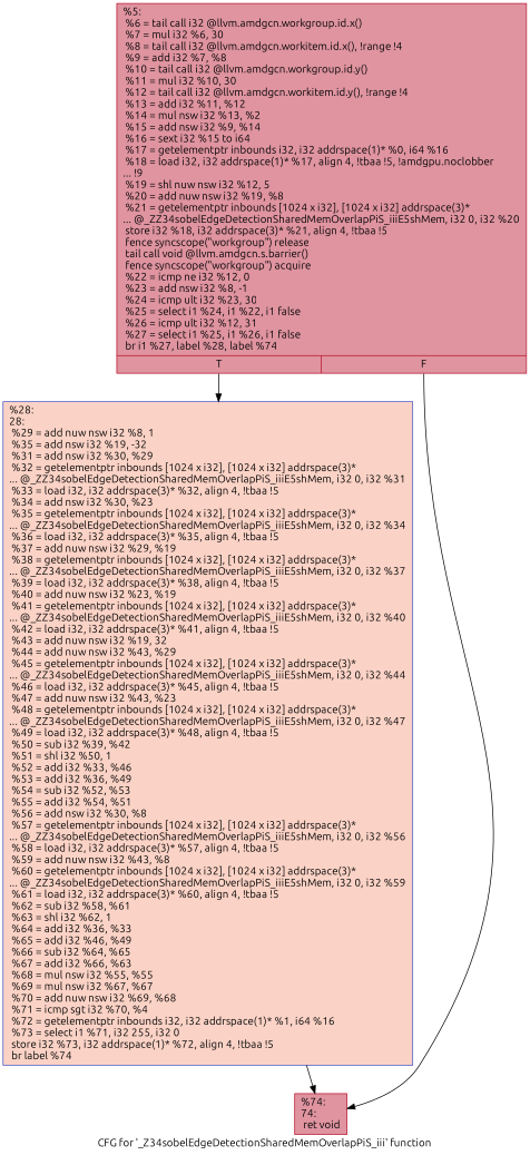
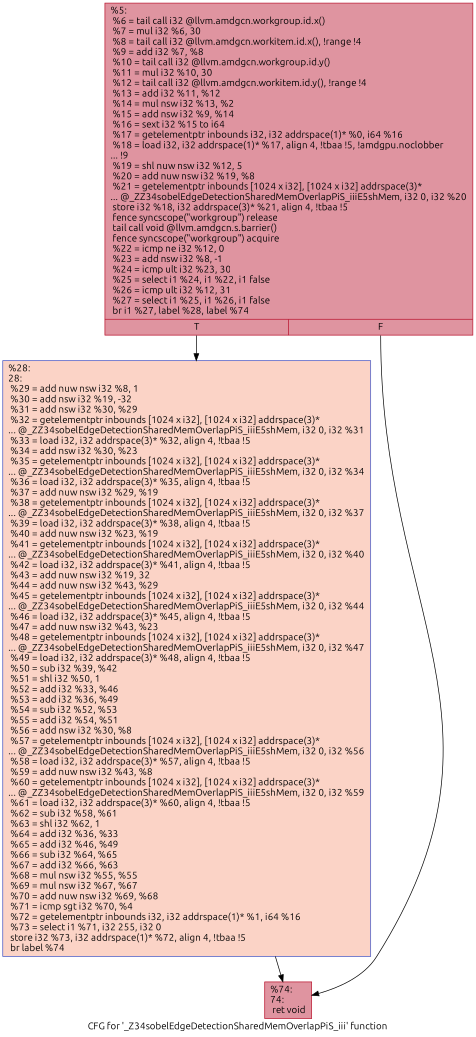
  digraph {
    label="CFG for '_Z34sobelEdgeDetectionSharedMemOverlapPiS_iii' function"
    fontname=Ubuntu
    node [color="#b70d28ff" fillcolor="#b70d2870" shape=record style=filled fontname=Ubuntu]
    edge [fontname=Ubuntu]
    n1 [label="{%5:\l  %6 = tail call i32 @llvm.amdgcn.workgroup.id.x()\l  %7 = mul i32 %6, 30\l  %8 = tail call i32 @llvm.amdgcn.workitem.id.x(), !range !4\l  %9 = add i32 %7, %8\l  %10 = tail call i32 @llvm.amdgcn.workgroup.id.y()\l  %11 = mul i32 %10, 30\l  %12 = tail call i32 @llvm.amdgcn.workitem.id.y(), !range !4\l  %13 = add i32 %11, %12\l  %14 = mul nsw i32 %13, %2\l  %15 = add nsw i32 %9, %14\l  %16 = sext i32 %15 to i64\l  %17 = getelementptr inbounds i32, i32 addrspace(1)* %0, i64 %16\l  %18 = load i32, i32 addrspace(1)* %17, align 4, !tbaa !5, !amdgpu.noclobber\l... !9\l  %19 = shl nuw nsw i32 %12, 5\l  %20 = add nuw nsw i32 %19, %8\l  %21 = getelementptr inbounds [1024 x i32], [1024 x i32] addrspace(3)*\l... @_ZZ34sobelEdgeDetectionSharedMemOverlapPiS_iiiE5shMem, i32 0, i32 %20\l  store i32 %18, i32 addrspace(3)* %21, align 4, !tbaa !5\l  fence syncscope(\"workgroup\") release\l  tail call void @llvm.amdgcn.s.barrier()\l  fence syncscope(\"workgroup\") acquire\l  %22 = icmp ne i32 %12, 0\l  %23 = add nsw i32 %8, -1\l  %24 = icmp ult i32 %23, 30\l  %25 = select i1 %24, i1 %22, i1 false\l  %26 = icmp ult i32 %12, 31\l  %27 = select i1 %25, i1 %26, i1 false\l  br i1 %27, label %28, label %74\l|{<s0>T|<s1>F}}"]
-   n2 [color="#3d50c3ff" fillcolor="#f59c7d70" label="{%28:\l28:                                               \l  %29 = add nuw nsw i32 %8, 1\l  %35 = add nsw i32 %19, -32\l  %31 = add nsw i32 %30, %29\l  %32 = getelementptr inbounds [1024 x i32], [1024 x i32] addrspace(3)*\l... @_ZZ34sobelEdgeDetectionSharedMemOverlapPiS_iiiE5shMem, i32 0, i32 %31\l  %33 = load i32, i32 addrspace(3)* %32, align 4, !tbaa !5\l  %34 = add nsw i32 %30, %23\l  %35 = getelementptr inbounds [1024 x i32], [1024 x i32] addrspace(3)*\l... @_ZZ34sobelEdgeDetectionSharedMemOverlapPiS_iiiE5shMem, i32 0, i32 %34\l  %36 = load i32, i32 addrspace(3)* %35, align 4, !tbaa !5\l  %37 = add nuw nsw i32 %29, %19\l  %38 = getelementptr inbounds [1024 x i32], [1024 x i32] addrspace(3)*\l... @_ZZ34sobelEdgeDetectionSharedMemOverlapPiS_iiiE5shMem, i32 0, i32 %37\l  %39 = load i32, i32 addrspace(3)* %38, align 4, !tbaa !5\l  %40 = add nuw nsw i32 %23, %19\l  %41 = getelementptr inbounds [1024 x i32], [1024 x i32] addrspace(3)*\l... @_ZZ34sobelEdgeDetectionSharedMemOverlapPiS_iiiE5shMem, i32 0, i32 %40\l  %42 = load i32, i32 addrspace(3)* %41, align 4, !tbaa !5\l  %43 = add nuw nsw i32 %19, 32\l  %44 = add nuw nsw i32 %43, %29\l  %45 = getelementptr inbounds [1024 x i32], [1024 x i32] addrspace(3)*\l... @_ZZ34sobelEdgeDetectionSharedMemOverlapPiS_iiiE5shMem, i32 0, i32 %44\l  %46 = load i32, i32 addrspace(3)* %45, align 4, !tbaa !5\l  %47 = add nuw nsw i32 %43, %23\l  %48 = getelementptr inbounds [1024 x i32], [1024 x i32] addrspace(3)*\l... @_ZZ34sobelEdgeDetectionSharedMemOverlapPiS_iiiE5shMem, i32 0, i32 %47\l  %49 = load i32, i32 addrspace(3)* %48, align 4, !tbaa !5\l  %50 = sub i32 %39, %42\l  %51 = shl i32 %50, 1\l  %52 = add i32 %33, %46\l  %53 = add i32 %36, %49\l  %54 = sub i32 %52, %53\l  %55 = add i32 %54, %51\l  %56 = add nsw i32 %30, %8\l  %57 = getelementptr inbounds [1024 x i32], [1024 x i32] addrspace(3)*\l... @_ZZ34sobelEdgeDetectionSharedMemOverlapPiS_iiiE5shMem, i32 0, i32 %56\l  %58 = load i32, i32 addrspace(3)* %57, align 4, !tbaa !5\l  %59 = add nuw nsw i32 %43, %8\l  %60 = getelementptr inbounds [1024 x i32], [1024 x i32] addrspace(3)*\l... @_ZZ34sobelEdgeDetectionSharedMemOverlapPiS_iiiE5shMem, i32 0, i32 %59\l  %61 = load i32, i32 addrspace(3)* %60, align 4, !tbaa !5\l  %62 = sub i32 %58, %61\l  %63 = shl i32 %62, 1\l  %64 = add i32 %36, %33\l  %65 = add i32 %46, %49\l  %66 = sub i32 %64, %65\l  %67 = add i32 %66, %63\l  %68 = mul nsw i32 %55, %55\l  %69 = mul nsw i32 %67, %67\l  %70 = add nuw nsw i32 %69, %68\l  %71 = icmp sgt i32 %70, %4\l  %72 = getelementptr inbounds i32, i32 addrspace(1)* %1, i64 %16\l  %73 = select i1 %71, i32 255, i32 0\l  store i32 %73, i32 addrspace(1)* %72, align 4, !tbaa !5\l  br label %74\l}"]
+   n2 [color="#3d50c3ff" fillcolor="#f59c7d70" label="{%28:\l28:                                               \l  %29 = add nuw nsw i32 %8, 1\l  %30 = add nsw i32 %19, -32\l  %31 = add nsw i32 %30, %29\l  %32 = getelementptr inbounds [1024 x i32], [1024 x i32] addrspace(3)*\l... @_ZZ34sobelEdgeDetectionSharedMemOverlapPiS_iiiE5shMem, i32 0, i32 %31\l  %33 = load i32, i32 addrspace(3)* %32, align 4, !tbaa !5\l  %34 = add nsw i32 %30, %23\l  %35 = getelementptr inbounds [1024 x i32], [1024 x i32] addrspace(3)*\l... @_ZZ34sobelEdgeDetectionSharedMemOverlapPiS_iiiE5shMem, i32 0, i32 %34\l  %36 = load i32, i32 addrspace(3)* %35, align 4, !tbaa !5\l  %37 = add nuw nsw i32 %29, %19\l  %38 = getelementptr inbounds [1024 x i32], [1024 x i32] addrspace(3)*\l... @_ZZ34sobelEdgeDetectionSharedMemOverlapPiS_iiiE5shMem, i32 0, i32 %37\l  %39 = load i32, i32 addrspace(3)* %38, align 4, !tbaa !5\l  %40 = add nuw nsw i32 %23, %19\l  %41 = getelementptr inbounds [1024 x i32], [1024 x i32] addrspace(3)*\l... @_ZZ34sobelEdgeDetectionSharedMemOverlapPiS_iiiE5shMem, i32 0, i32 %40\l  %42 = load i32, i32 addrspace(3)* %41, align 4, !tbaa !5\l  %43 = add nuw nsw i32 %19, 32\l  %44 = add nuw nsw i32 %43, %29\l  %45 = getelementptr inbounds [1024 x i32], [1024 x i32] addrspace(3)*\l... @_ZZ34sobelEdgeDetectionSharedMemOverlapPiS_iiiE5shMem, i32 0, i32 %44\l  %46 = load i32, i32 addrspace(3)* %45, align 4, !tbaa !5\l  %47 = add nuw nsw i32 %43, %23\l  %48 = getelementptr inbounds [1024 x i32], [1024 x i32] addrspace(3)*\l... @_ZZ34sobelEdgeDetectionSharedMemOverlapPiS_iiiE5shMem, i32 0, i32 %47\l  %49 = load i32, i32 addrspace(3)* %48, align 4, !tbaa !5\l  %50 = sub i32 %39, %42\l  %51 = shl i32 %50, 1\l  %52 = add i32 %33, %46\l  %53 = add i32 %36, %49\l  %54 = sub i32 %52, %53\l  %55 = add i32 %54, %51\l  %56 = add nsw i32 %30, %8\l  %57 = getelementptr inbounds [1024 x i32], [1024 x i32] addrspace(3)*\l... @_ZZ34sobelEdgeDetectionSharedMemOverlapPiS_iiiE5shMem, i32 0, i32 %56\l  %58 = load i32, i32 addrspace(3)* %57, align 4, !tbaa !5\l  %59 = add nuw nsw i32 %43, %8\l  %60 = getelementptr inbounds [1024 x i32], [1024 x i32] addrspace(3)*\l... @_ZZ34sobelEdgeDetectionSharedMemOverlapPiS_iiiE5shMem, i32 0, i32 %59\l  %61 = load i32, i32 addrspace(3)* %60, align 4, !tbaa !5\l  %62 = sub i32 %58, %61\l  %63 = shl i32 %62, 1\l  %64 = add i32 %36, %33\l  %65 = add i32 %46, %49\l  %66 = sub i32 %64, %65\l  %67 = add i32 %66, %63\l  %68 = mul nsw i32 %55, %55\l  %69 = mul nsw i32 %67, %67\l  %70 = add nuw nsw i32 %69, %68\l  %71 = icmp sgt i32 %70, %4\l  %72 = getelementptr inbounds i32, i32 addrspace(1)* %1, i64 %16\l  %73 = select i1 %71, i32 255, i32 0\l  store i32 %73, i32 addrspace(1)* %72, align 4, !tbaa !5\l  br label %74\l}"]
    n3 [label="{%74:\l74:                                               \l  ret void\l}"]
    n1 -> n2 [tailport=s0]
    n1 -> n3 [tailport=s1]
    n2 -> n3
  }
